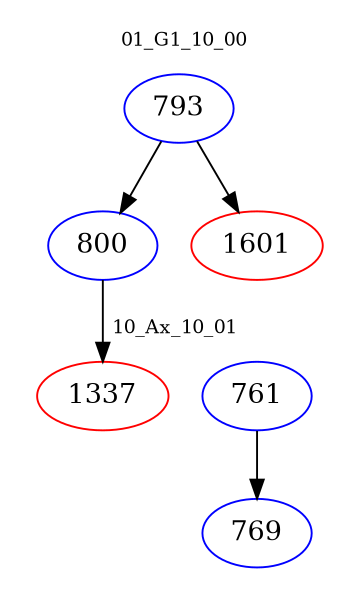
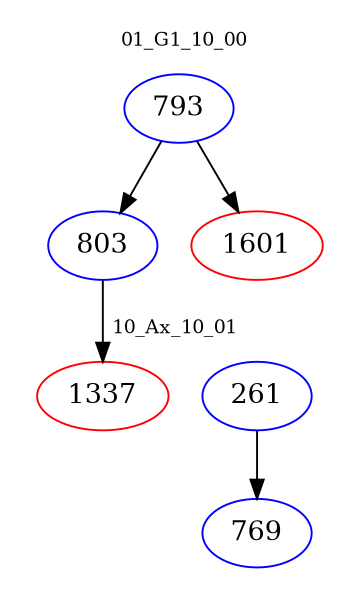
  digraph {
    node [color=blue]
    edge [color=black]
-   n1 [label=761]
+   n1 [label=261]
    n2 [label=769]
    n3 [color=red label=1337]
    n4 [label=793]
-   n5 [label=800]
+   n5 [label=803]
    n6 [color=red label=1601]
    subgraph cluster_1 {
      color=white
      fontsize=10
      label="10_Ax_10_01"
      n1
      n2
      n3
    }
    subgraph cluster_2 {
      color=white
      fontsize=10
      label="01_G1_10_00"
      n4
      n5
      n6
    }
    n1 -> n2
    n4 -> n5
    n4 -> n6
    n5 -> n3
  }
